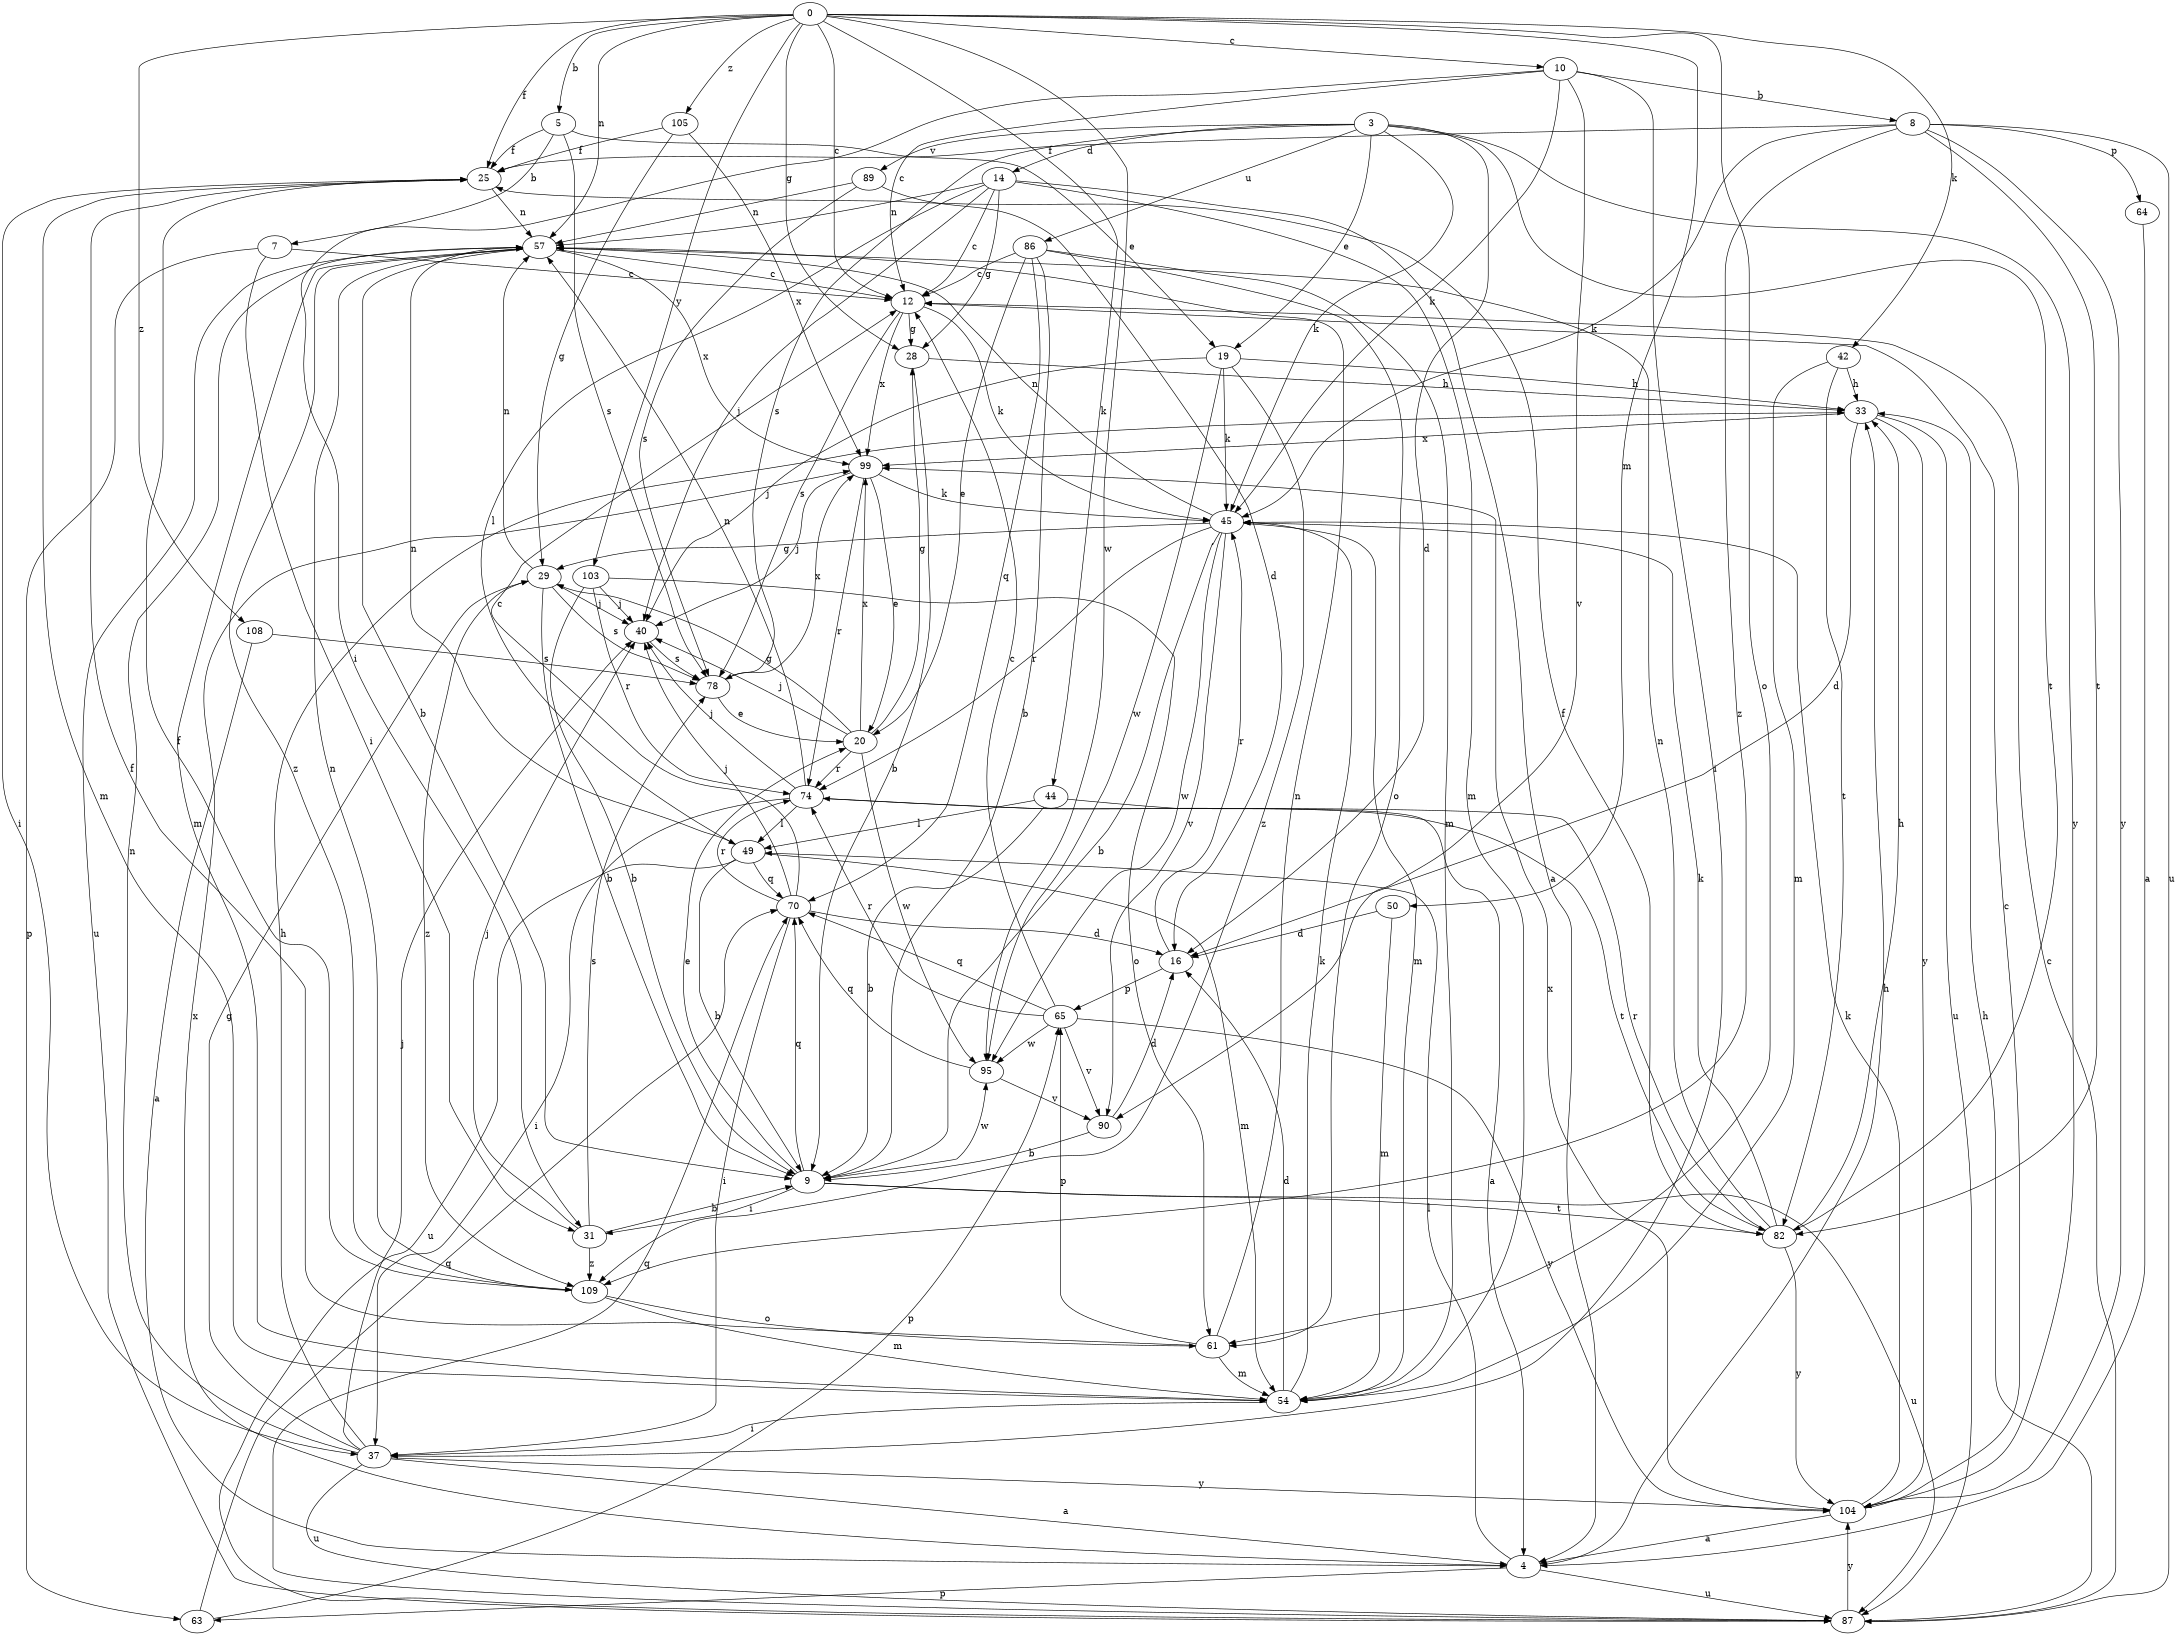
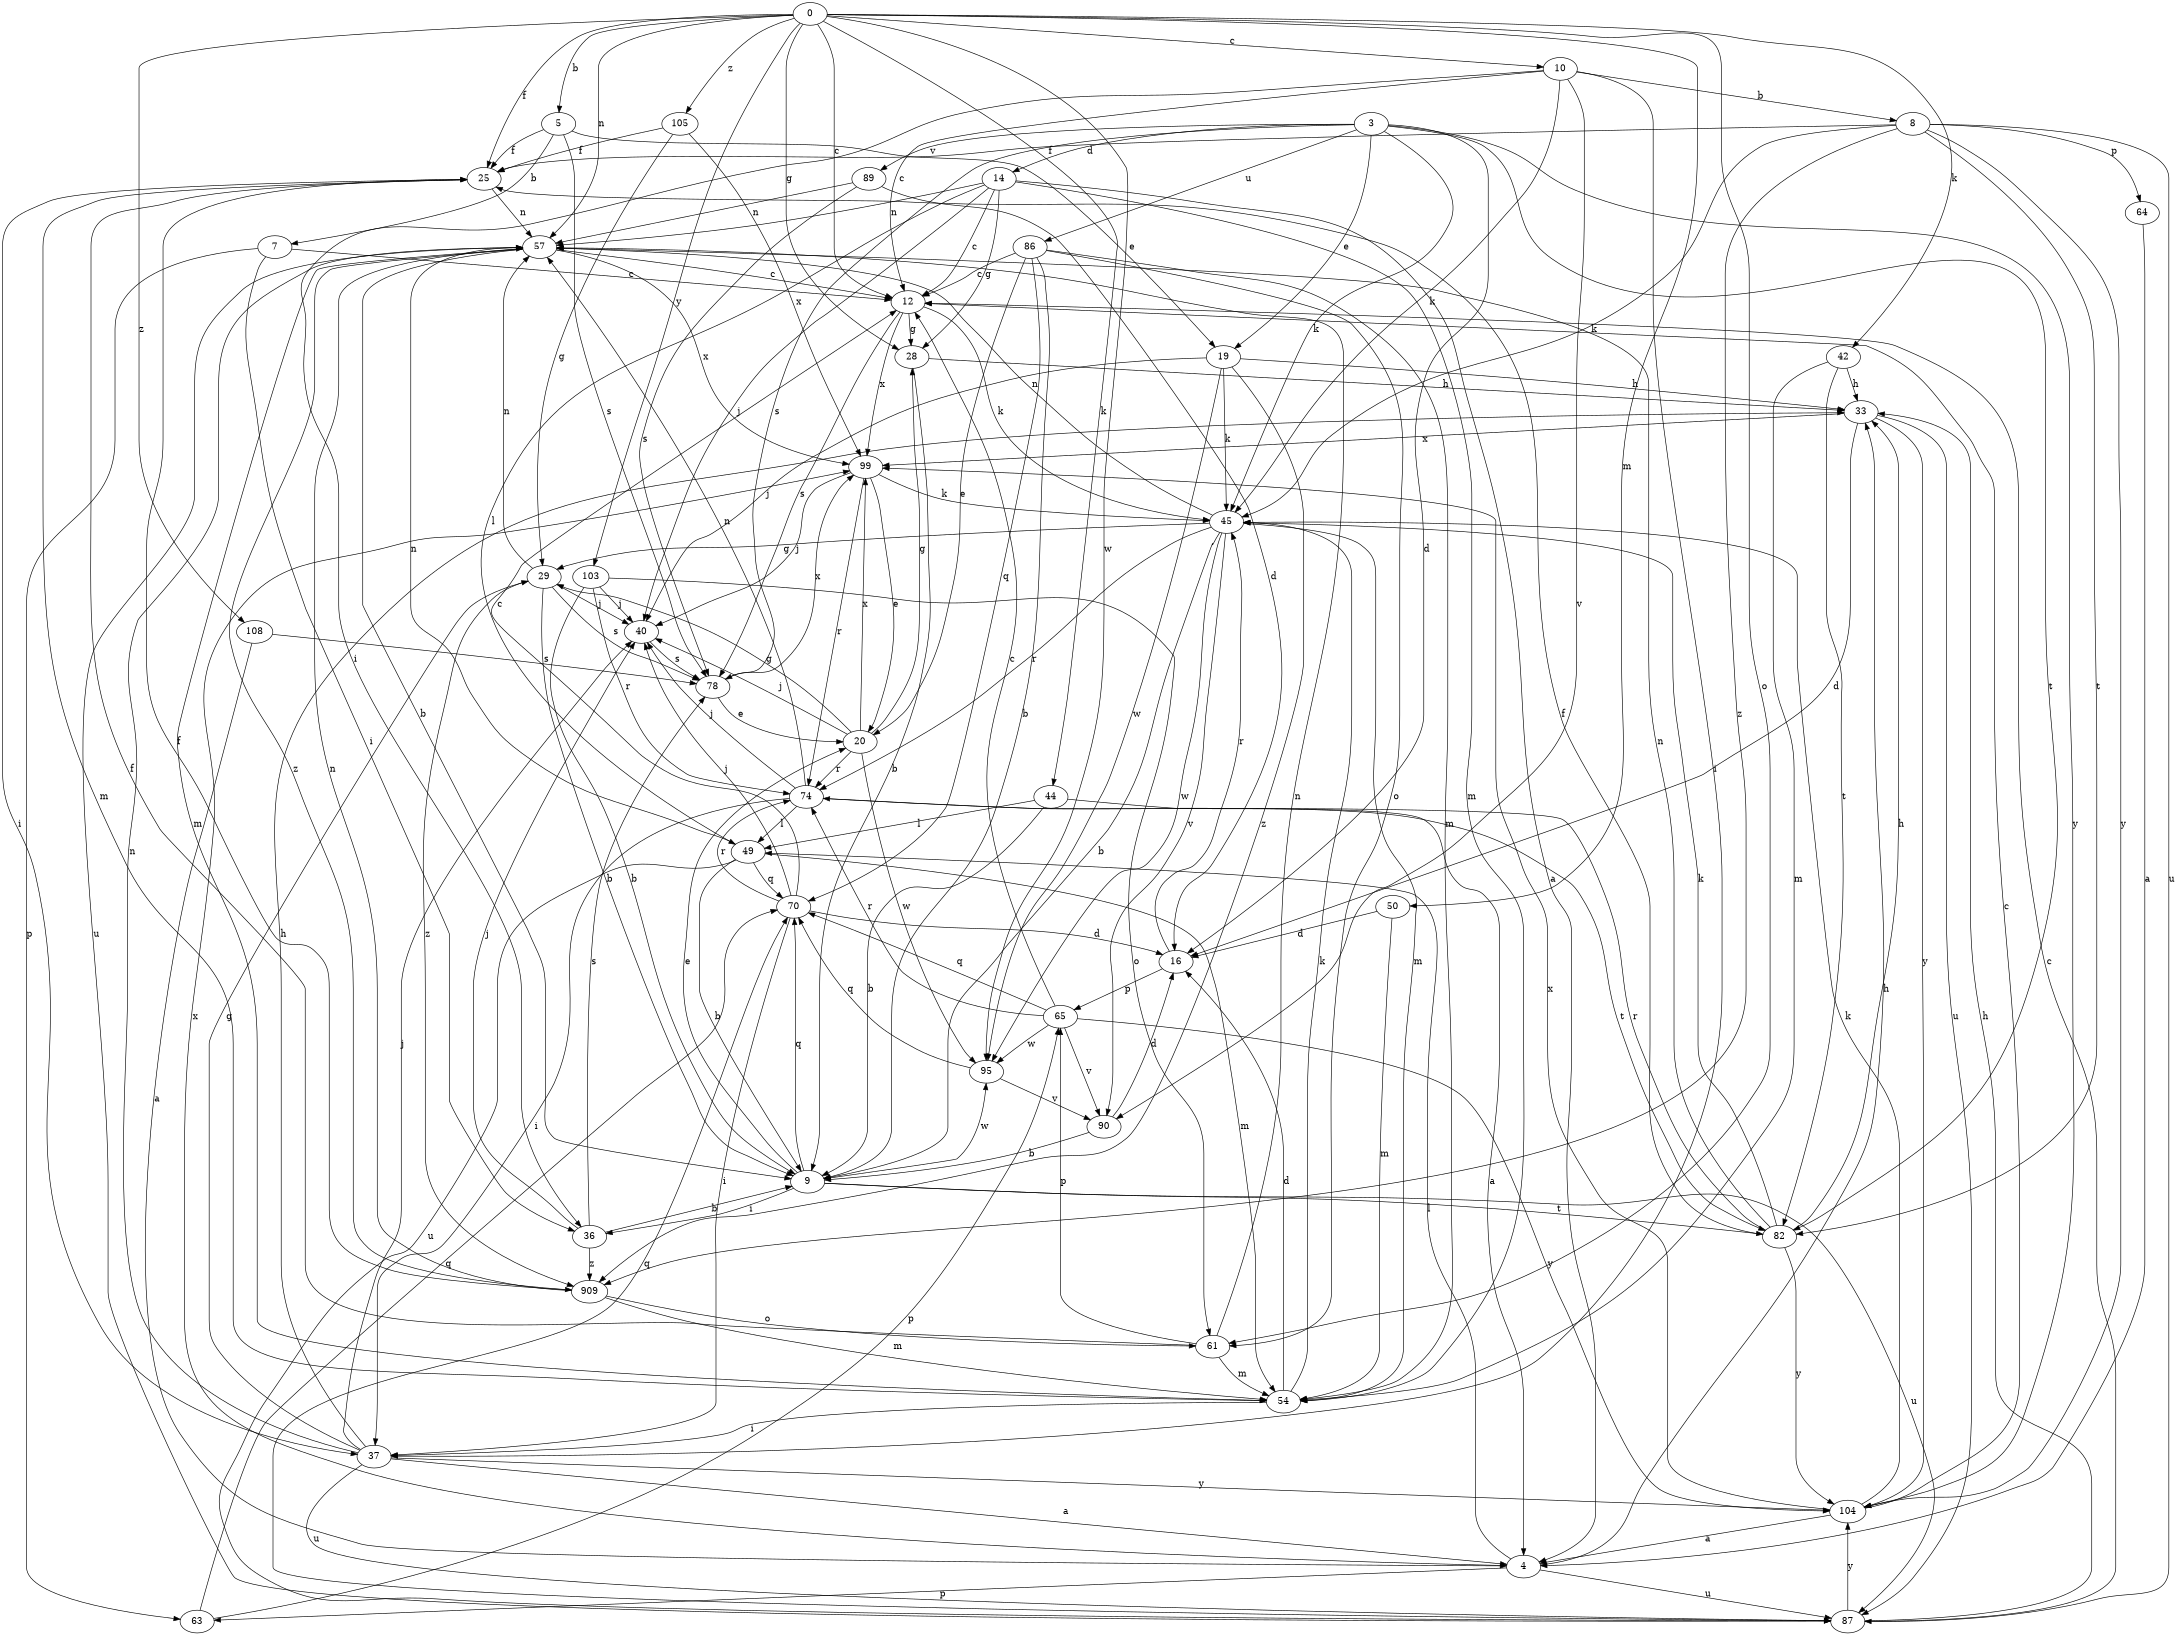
  strict digraph {
    0
    5
    10
    12
    25
    28
    42
    44
    50
    57
    61
    95
    103
    105
    108
    19
    78
    7
    45
-   36 [label=31]
+   36
    8
    37
    90
    99
    54
    33
    9
    82
    4
    49
    16
    87
-   109
+   109 [label=909]
    65
    70
    40
    74
    29
    3
    14
    86
    89
    104
    20
    63
    64
    0 -> 5 [label=b]
    0 -> 10 [label=c]
    0 -> 12 [label=c]
    0 -> 25 [label=f]
    0 -> 28 [label=g]
    0 -> 42 [label=k]
    0 -> 44 [label=k]
    0 -> 50 [label=m]
    0 -> 57 [label=n]
    0 -> 61 [label=o]
    0 -> 95 [label=w]
    0 -> 103 [label=y]
    0 -> 105 [label=z]
    0 -> 108 [label=z]
    5 -> 25 [label=f]
    5 -> 19 [label=e]
    5 -> 78 [label=s]
    5 -> 7 [label=b]
    10 -> 12 [label=c]
    10 -> 45 [label=k]
    10 -> 36 [label=i]
    10 -> 8 [label=b]
    10 -> 37 [label=i]
    10 -> 90 [label=v]
    12 -> 28 [label=g]
    12 -> 78 [label=s]
    12 -> 45 [label=k]
    12 -> 99 [label=x]
    25 -> 57 [label=n]
    25 -> 37 [label=i]
    25 -> 54 [label=m]
    28 -> 33 [label=h]
    28 -> 9 [label=b]
    42 -> 54 [label=m]
    42 -> 33 [label=h]
    42 -> 82 [label=t]
    44 -> 9 [label=b]
    44 -> 4 [label=a]
    44 -> 49 [label=l]
    50 -> 54 [label=m]
    50 -> 16 [label=d]
    57 -> 12 [label=c]
    57 -> 99 [label=x]
    57 -> 54 [label=m]
    57 -> 9 [label=b]
    57 -> 87 [label=u]
    57 -> 109 [label=z]
    61 -> 25 [label=f]
    61 -> 57 [label=n]
    61 -> 54 [label=m]
    61 -> 65 [label=p]
    95 -> 90 [label=v]
    95 -> 70 [label=q]
    103 -> 61 [label=o]
    103 -> 9 [label=b]
    103 -> 40 [label=j]
    103 -> 74 [label=r]
    105 -> 25 [label=f]
    105 -> 99 [label=x]
    105 -> 29 [label=g]
    108 -> 78 [label=s]
    108 -> 4 [label=a]
    19 -> 95 [label=w]
    19 -> 45 [label=k]
    19 -> 33 [label=h]
    19 -> 109 [label=z]
    19 -> 40 [label=j]
    78 -> 99 [label=x]
    78 -> 20 [label=e]
    7 -> 12 [label=c]
    7 -> 36 [label=i]
    7 -> 63 [label=p]
    45 -> 57 [label=n]
    45 -> 95 [label=w]
    45 -> 90 [label=v]
    45 -> 54 [label=m]
    45 -> 9 [label=b]
    45 -> 74 [label=r]
    45 -> 29 [label=g]
    36 -> 78 [label=s]
    36 -> 9 [label=b]
    36 -> 109 [label=z]
    36 -> 40 [label=j]
    8 -> 25 [label=f]
    8 -> 45 [label=k]
    8 -> 82 [label=t]
    8 -> 87 [label=u]
    8 -> 109 [label=z]
    8 -> 104 [label=y]
    8 -> 64 [label=p]
    37 -> 57 [label=n]
    37 -> 33 [label=h]
    37 -> 4 [label=a]
    37 -> 87 [label=u]
    37 -> 40 [label=j]
    37 -> 29 [label=g]
    37 -> 104 [label=y]
    90 -> 9 [label=b]
    90 -> 16 [label=d]
    99 -> 45 [label=k]
    99 -> 40 [label=j]
    99 -> 74 [label=r]
    99 -> 20 [label=e]
    54 -> 45 [label=k]
    54 -> 37 [label=i]
    54 -> 16 [label=d]
    33 -> 99 [label=x]
    33 -> 16 [label=d]
    33 -> 87 [label=u]
    33 -> 104 [label=y]
    9 -> 95 [label=w]
    9 -> 36 [label=i]
    9 -> 82 [label=t]
    9 -> 87 [label=u]
    9 -> 70 [label=q]
    9 -> 20 [label=e]
    82 -> 25 [label=f]
    82 -> 57 [label=n]
    82 -> 45 [label=k]
    82 -> 33 [label=h]
    82 -> 74 [label=r]
    82 -> 104 [label=y]
    4 -> 99 [label=x]
    4 -> 33 [label=h]
    4 -> 49 [label=l]
    4 -> 87 [label=u]
    4 -> 63 [label=p]
    49 -> 57 [label=n]
    49 -> 54 [label=m]
    49 -> 9 [label=b]
    49 -> 87 [label=u]
    49 -> 70 [label=q]
    16 -> 45 [label=r]
    16 -> 65 [label=p]
    87 -> 12 [label=c]
    87 -> 33 [label=h]
    87 -> 70 [label=q]
    87 -> 104 [label=y]
    109 -> 25 [label=f]
    109 -> 57 [label=n]
    109 -> 61 [label=o]
    109 -> 54 [label=m]
    65 -> 12 [label=c]
    65 -> 95 [label=w]
    65 -> 90 [label=v]
    65 -> 70 [label=q]
    65 -> 74 [label=r]
    65 -> 104 [label=y]
    70 -> 12 [label=c]
    70 -> 37 [label=i]
    70 -> 16 [label=d]
    70 -> 40 [label=j]
    70 -> 74 [label=r]
    40 -> 78 [label=s]
    74 -> 57 [label=n]
    74 -> 37 [label=i]
    74 -> 82 [label=t]
    74 -> 49 [label=l]
    74 -> 40 [label=j]
    29 -> 57 [label=n]
    29 -> 78 [label=s]
    29 -> 9 [label=b]
    29 -> 109 [label=z]
    29 -> 40 [label=j]
    3 -> 19 [label=e]
    3 -> 78 [label=s]
    3 -> 45 [label=k]
    3 -> 82 [label=t]
    3 -> 16 [label=d]
    3 -> 14 [label=d]
    3 -> 86 [label=u]
    3 -> 89 [label=v]
    3 -> 104 [label=y]
    14 -> 12 [label=c]
    14 -> 28 [label=g]
    14 -> 57 [label=n]
    14 -> 54 [label=m]
    14 -> 4 [label=a]
    14 -> 49 [label=l]
    14 -> 40 [label=j]
    86 -> 12 [label=c]
    86 -> 61 [label=o]
    86 -> 54 [label=m]
    86 -> 9 [label=b]
    86 -> 70 [label=q]
    86 -> 20 [label=e]
    89 -> 57 [label=n]
    89 -> 78 [label=s]
    89 -> 16 [label=d]
    104 -> 12 [label=c]
    104 -> 45 [label=k]
    104 -> 99 [label=x]
    104 -> 4 [label=a]
    20 -> 28 [label=g]
    20 -> 95 [label=w]
    20 -> 99 [label=x]
    20 -> 40 [label=j]
    20 -> 74 [label=r]
    20 -> 29 [label=g]
    63 -> 65 [label=p]
    63 -> 70 [label=q]
    64 -> 4 [label=a]
  }
